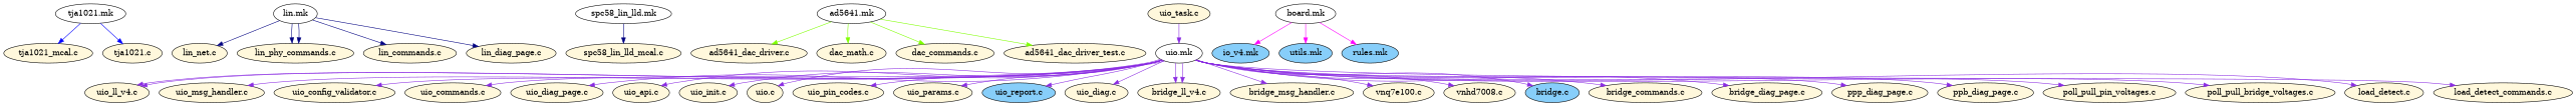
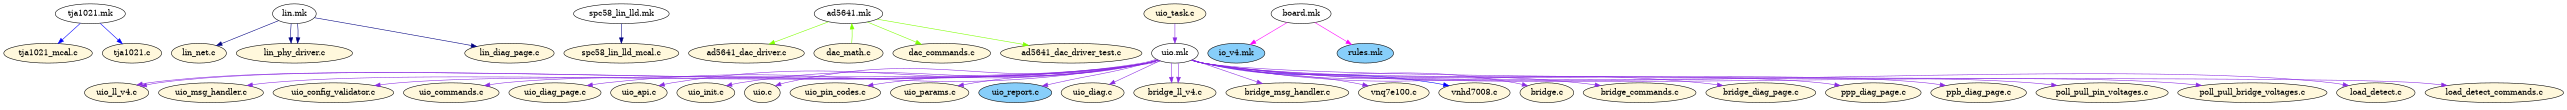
  digraph {
    rankdir=TB
    node [fillcolor=cornsilk style=filled]
    edge [color=blueviolet]
    n1 [label="tja1021.mk" fillcolor="" style=""]
    n2 [label="tja1021_mcal.c"]
    n3 [label="tja1021.c"]
    n4 [label="lin.mk" fillcolor="" style=""]
    n5 [label="lin_net.c"]
-   n6 [label="lin_phy_commands.c"]
-   n7 [label="lin_commands.c"]
+   n6 [label="lin_phy_driver.c"]
    n8 [label="lin_diag_page.c"]
    n9 [label="spc58_lin_lld.mk" fillcolor="" style=""]
    n10 [label="spc58_lin_lld_mcal.c"]
    n11 [label="ad5641.mk" fillcolor="" style=""]
    n12 [label="ad5641_dac_driver.c"]
    n13 [label="dac_math.c"]
    n14 [label="dac_commands.c"]
    n15 [label="ad5641_dac_driver_test.c"]
    n16 [label="uio.mk" fillcolor="" style=""]
    n17 [label="uio_ll_v4.c"]
    n18 [label="uio_msg_handler.c"]
    n19 [label="uio_config_validator.c"]
    n20 [label="uio_commands.c"]
    n21 [label="uio_diag_page.c"]
    n22 [label="uio_api.c"]
    n23 [label="uio_init.c"]
    n24 [label="uio.c"]
    n25 [label="uio_pin_codes.c"]
    n26 [label="uio_params.c"]
    n27 [fillcolor=lightskyblue label="uio_report.c"]
    n28 [label="uio_diag.c"]
    n29 [label="bridge_ll_v4.c"]
    n30 [label="bridge_msg_handler.c"]
    n31 [label="vnq7e100.c"]
    n32 [label="vnhd7008.c"]
-   n33 [fillcolor=lightskyblue label="bridge.c"]
+   n33 [label="bridge.c"]
    n34 [label="bridge_commands.c"]
    n35 [label="bridge_diag_page.c"]
    n36 [label="ppp_diag_page.c"]
    n37 [label="ppb_diag_page.c"]
    n38 [label="poll_pull_pin_voltages.c"]
    n39 [label="poll_pull_bridge_voltages.c"]
    n40 [label="load_detect.c"]
    n41 [label="load_detect_commands.c"]
    n42 [label="uio_task.c"]
    n43 [label="board.mk" fillcolor="" style=""]
    n44 [fillcolor=lightskyblue label="io_v4.mk"]
-   n45 [fillcolor=lightskyblue label="utils.mk"]
    n46 [fillcolor=lightskyblue label="rules.mk"]
    n1 -> n2 [color=blue]
    n1 -> n3 [color=blue]
    n4 -> n5 [color=navy]
    n4 -> n6 [color=navy]
    n4 -> n6 [color=navy]
-   n4 -> n7 [color=navy]
    n4 -> n8 [color=navy]
    n9 -> n10 [color=navy]
    n11 -> n12 [color=chartreuse]
-   n11 -> n13 [color=chartreuse]
+   n13 -> n11 [color=chartreuse]
    n11 -> n14 [color=chartreuse]
    n11 -> n15 [color=chartreuse]
    n16 -> n17
    n16 -> n17
    n16 -> n18
    n16 -> n19
    n16 -> n20
    n16 -> n21
    n16 -> n22
    n16 -> n23
    n16 -> n24
    n16 -> n25
    n16 -> n26
    n16 -> n27
    n16 -> n28
    n16 -> n29
    n16 -> n29
    n16 -> n30
    n16 -> n31
-   n16 -> n32
+   n16 -> n32 [color=blue]
    n16 -> n33
    n16 -> n34
    n16 -> n35
    n16 -> n36
    n16 -> n37
    n16 -> n38
    n16 -> n39
    n16 -> n40
    n16 -> n41
    n42 -> n16
    n43 -> n44 [color=magenta]
-   n43 -> n45 [color=magenta]
    n43 -> n46 [color=magenta]
  }
